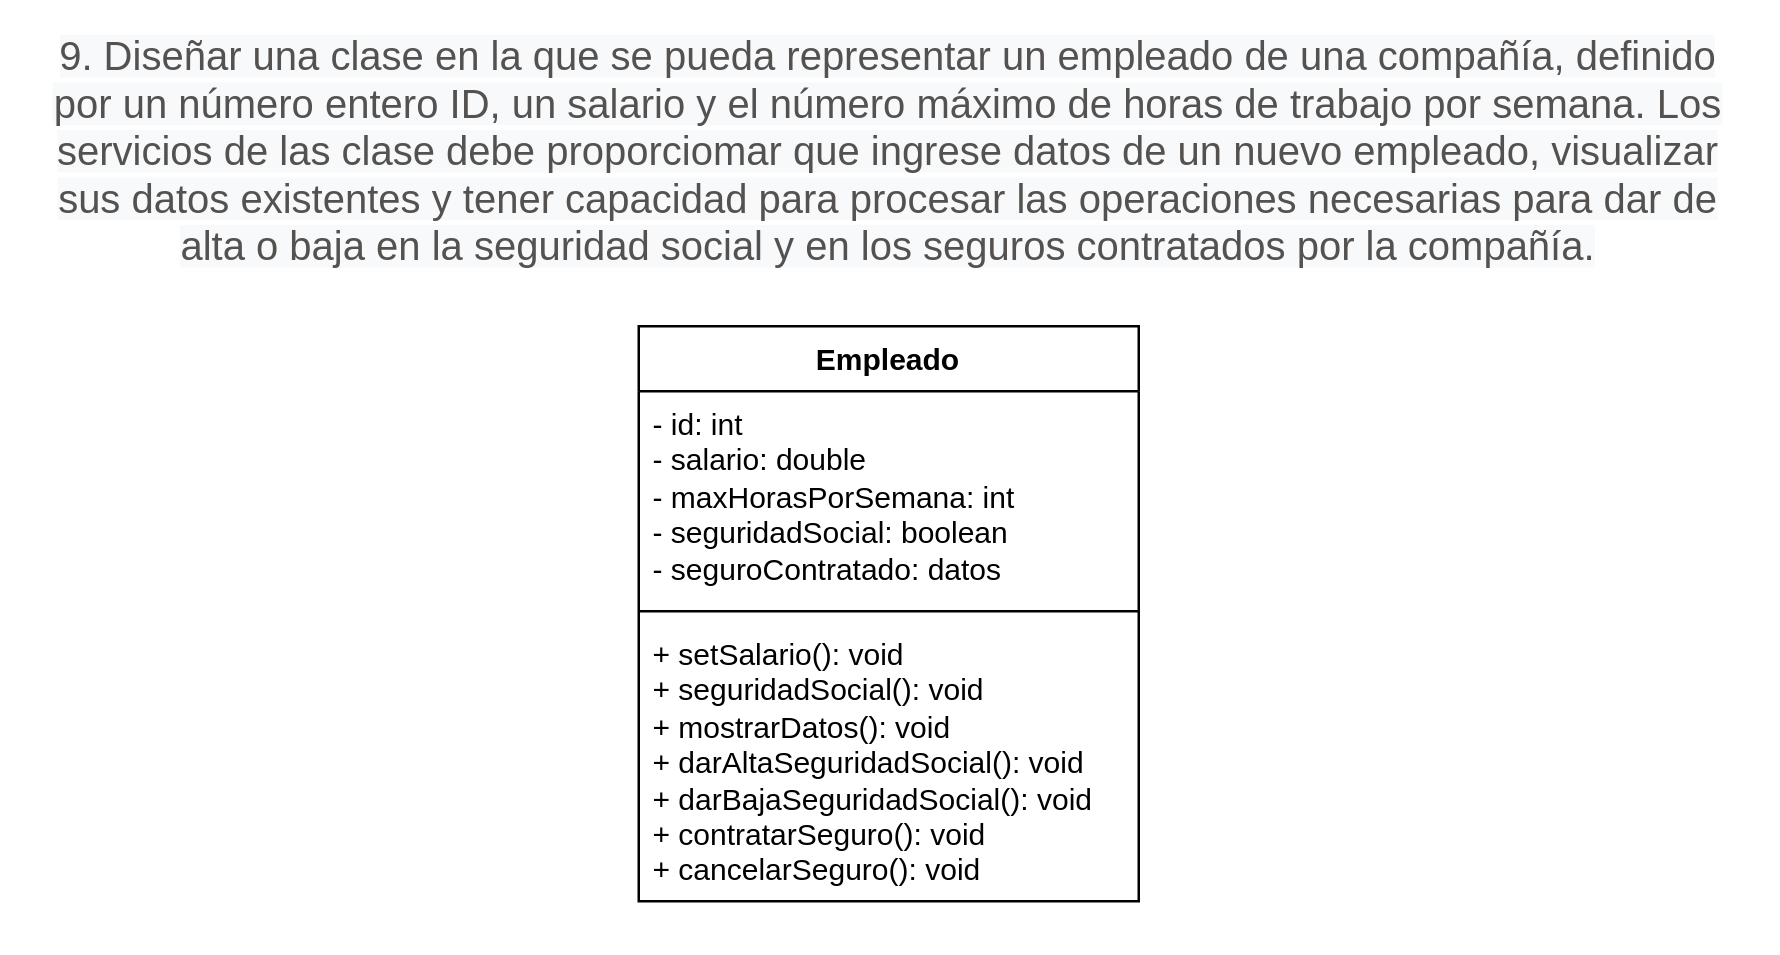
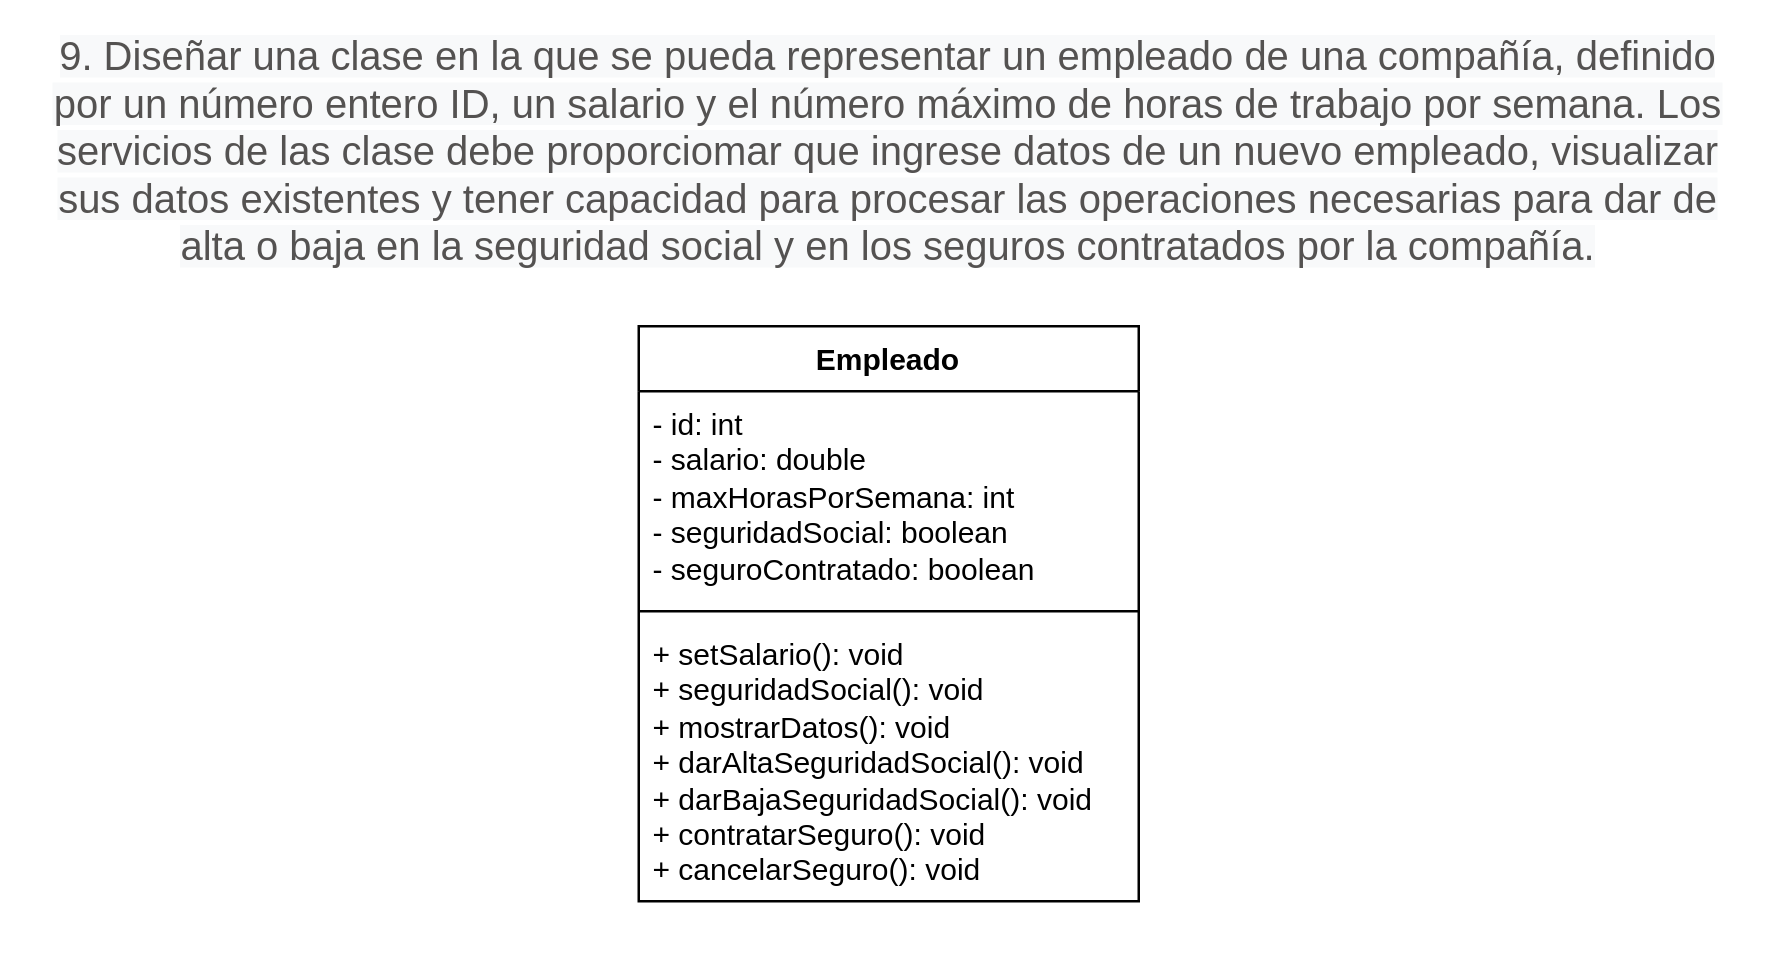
  <mxCell id="0" />
  <mxCell id="1" parent="0" />
  <mxCell id="2" value="Empleado" style="swimlane;fontStyle=1;align=center;verticalAlign=top;childLayout=stackLayout;horizontal=1;startSize=26;horizontalStack=0;resizeParent=1;resizeParentMax=0;resizeLast=0;collapsible=1;marginBottom=0;whiteSpace=wrap;html=1;" parent="1" vertex="1"><mxGeometry x="255" y="130" width="200" height="230" as="geometry" /></mxCell>
- <mxCell id="3" value="- id: &lt;span class=&quot;hljs-keyword&quot;&gt;int&lt;/span&gt;&amp;nbsp;&lt;br&gt;- salario: &lt;span class=&quot;hljs-keyword&quot;&gt;double&lt;/span&gt;&amp;nbsp;&lt;br&gt;- maxHorasPorSemana: &lt;span class=&quot;hljs-keyword&quot;&gt;int&lt;br&gt;- seguridadSocial: boolean&lt;br&gt;- seguroContratado: datos&lt;br&gt;&lt;/span&gt;" style="text;strokeColor=none;fillColor=none;align=left;verticalAlign=top;spacingLeft=4;spacingRight=4;overflow=hidden;rotatable=0;points=[[0,0.5],[1,0.5]];portConstraint=eastwest;whiteSpace=wrap;html=1;" parent="2" vertex="1"><mxGeometry y="26" width="200" height="84" as="geometry" /></mxCell>
+ <mxCell id="3" value="- id: &lt;span class=&quot;hljs-keyword&quot;&gt;int&lt;/span&gt;&amp;nbsp;&lt;br&gt;- salario: &lt;span class=&quot;hljs-keyword&quot;&gt;double&lt;/span&gt;&amp;nbsp;&lt;br&gt;- maxHorasPorSemana: &lt;span class=&quot;hljs-keyword&quot;&gt;int&lt;br&gt;- seguridadSocial: boolean&lt;br&gt;- seguroContratado: boolean&lt;br&gt;&lt;/span&gt;" style="text;strokeColor=none;fillColor=none;align=left;verticalAlign=top;spacingLeft=4;spacingRight=4;overflow=hidden;rotatable=0;points=[[0,0.5],[1,0.5]];portConstraint=eastwest;whiteSpace=wrap;html=1;" parent="2" vertex="1"><mxGeometry y="26" width="200" height="84" as="geometry" /></mxCell>
  <mxCell id="4" value="" style="line;strokeWidth=1;fillColor=none;align=left;verticalAlign=middle;spacingTop=-1;spacingLeft=3;spacingRight=3;rotatable=0;labelPosition=right;points=[];portConstraint=eastwest;strokeColor=inherit;" parent="2" vertex="1"><mxGeometry y="110" width="200" height="8" as="geometry" /></mxCell>
  <mxCell id="5" value="+ &lt;span class=&quot;hljs-title function_ invoke__&quot;&gt;setSalario&lt;/span&gt;(): &lt;span class=&quot;hljs-keyword&quot;&gt;void&lt;/span&gt;&amp;nbsp;&lt;br&gt;+ &lt;span class=&quot;hljs-title function_ invoke__&quot;&gt;seguridadSocial&lt;/span&gt;(): &lt;span class=&quot;hljs-keyword&quot;&gt;void&lt;/span&gt;&amp;nbsp;&lt;br&gt;+ &lt;span class=&quot;hljs-title function_ invoke__&quot;&gt;mostrarDatos&lt;/span&gt;(): &lt;span class=&quot;hljs-keyword&quot;&gt;void&lt;/span&gt;&amp;nbsp;&lt;br&gt;+ &lt;span class=&quot;hljs-title function_ invoke__&quot;&gt;darAltaSeguridadSocial&lt;/span&gt;(): &lt;span class=&quot;hljs-keyword&quot;&gt;void&lt;/span&gt;&amp;nbsp;&lt;br&gt;+ &lt;span class=&quot;hljs-title function_ invoke__&quot;&gt;darBajaSeguridadSocial&lt;/span&gt;(): &lt;span class=&quot;hljs-keyword&quot;&gt;void&lt;/span&gt;&amp;nbsp;&lt;br&gt;+ &lt;span class=&quot;hljs-title function_ invoke__&quot;&gt;contratarSeguro&lt;/span&gt;(): &lt;span class=&quot;hljs-keyword&quot;&gt;void&lt;/span&gt;&lt;br&gt;+ &lt;span class=&quot;hljs-title function_ invoke__&quot;&gt;cancelarSeguro&lt;/span&gt;(): &lt;span class=&quot;hljs-keyword&quot;&gt;void&lt;/span&gt;" style="text;strokeColor=none;fillColor=none;align=left;verticalAlign=top;spacingLeft=4;spacingRight=4;overflow=hidden;rotatable=0;points=[[0,0.5],[1,0.5]];portConstraint=eastwest;whiteSpace=wrap;html=1;" parent="2" vertex="1"><mxGeometry y="118" width="200" height="112" as="geometry" /></mxCell>
  <mxCell id="6" value="&lt;span style=&quot;color: rgb(84, 82, 81); font-family: Montserrat, Arial, Helvetica, sans-serif; font-size: 16px; text-align: left; background-color: rgb(248, 249, 250);&quot;&gt;9. Diseñar una clase en la que se pueda representar un empleado de una compañía, definido por un número entero ID, un salario y el número máximo de horas de trabajo por semana. Los servicios de las clase debe proporciomar que ingrese datos de un nuevo empleado, visualizar sus datos existentes y tener capacidad para procesar las operaciones necesarias para dar de alta o baja en la seguridad social y en los seguros contratados por la compañía.&lt;/span&gt;" style="text;html=1;strokeColor=none;fillColor=none;align=center;verticalAlign=middle;whiteSpace=wrap;rounded=0;" vertex="1" parent="1"><mxGeometry x="20" y="20" width="670" height="80" as="geometry" /></mxCell>
